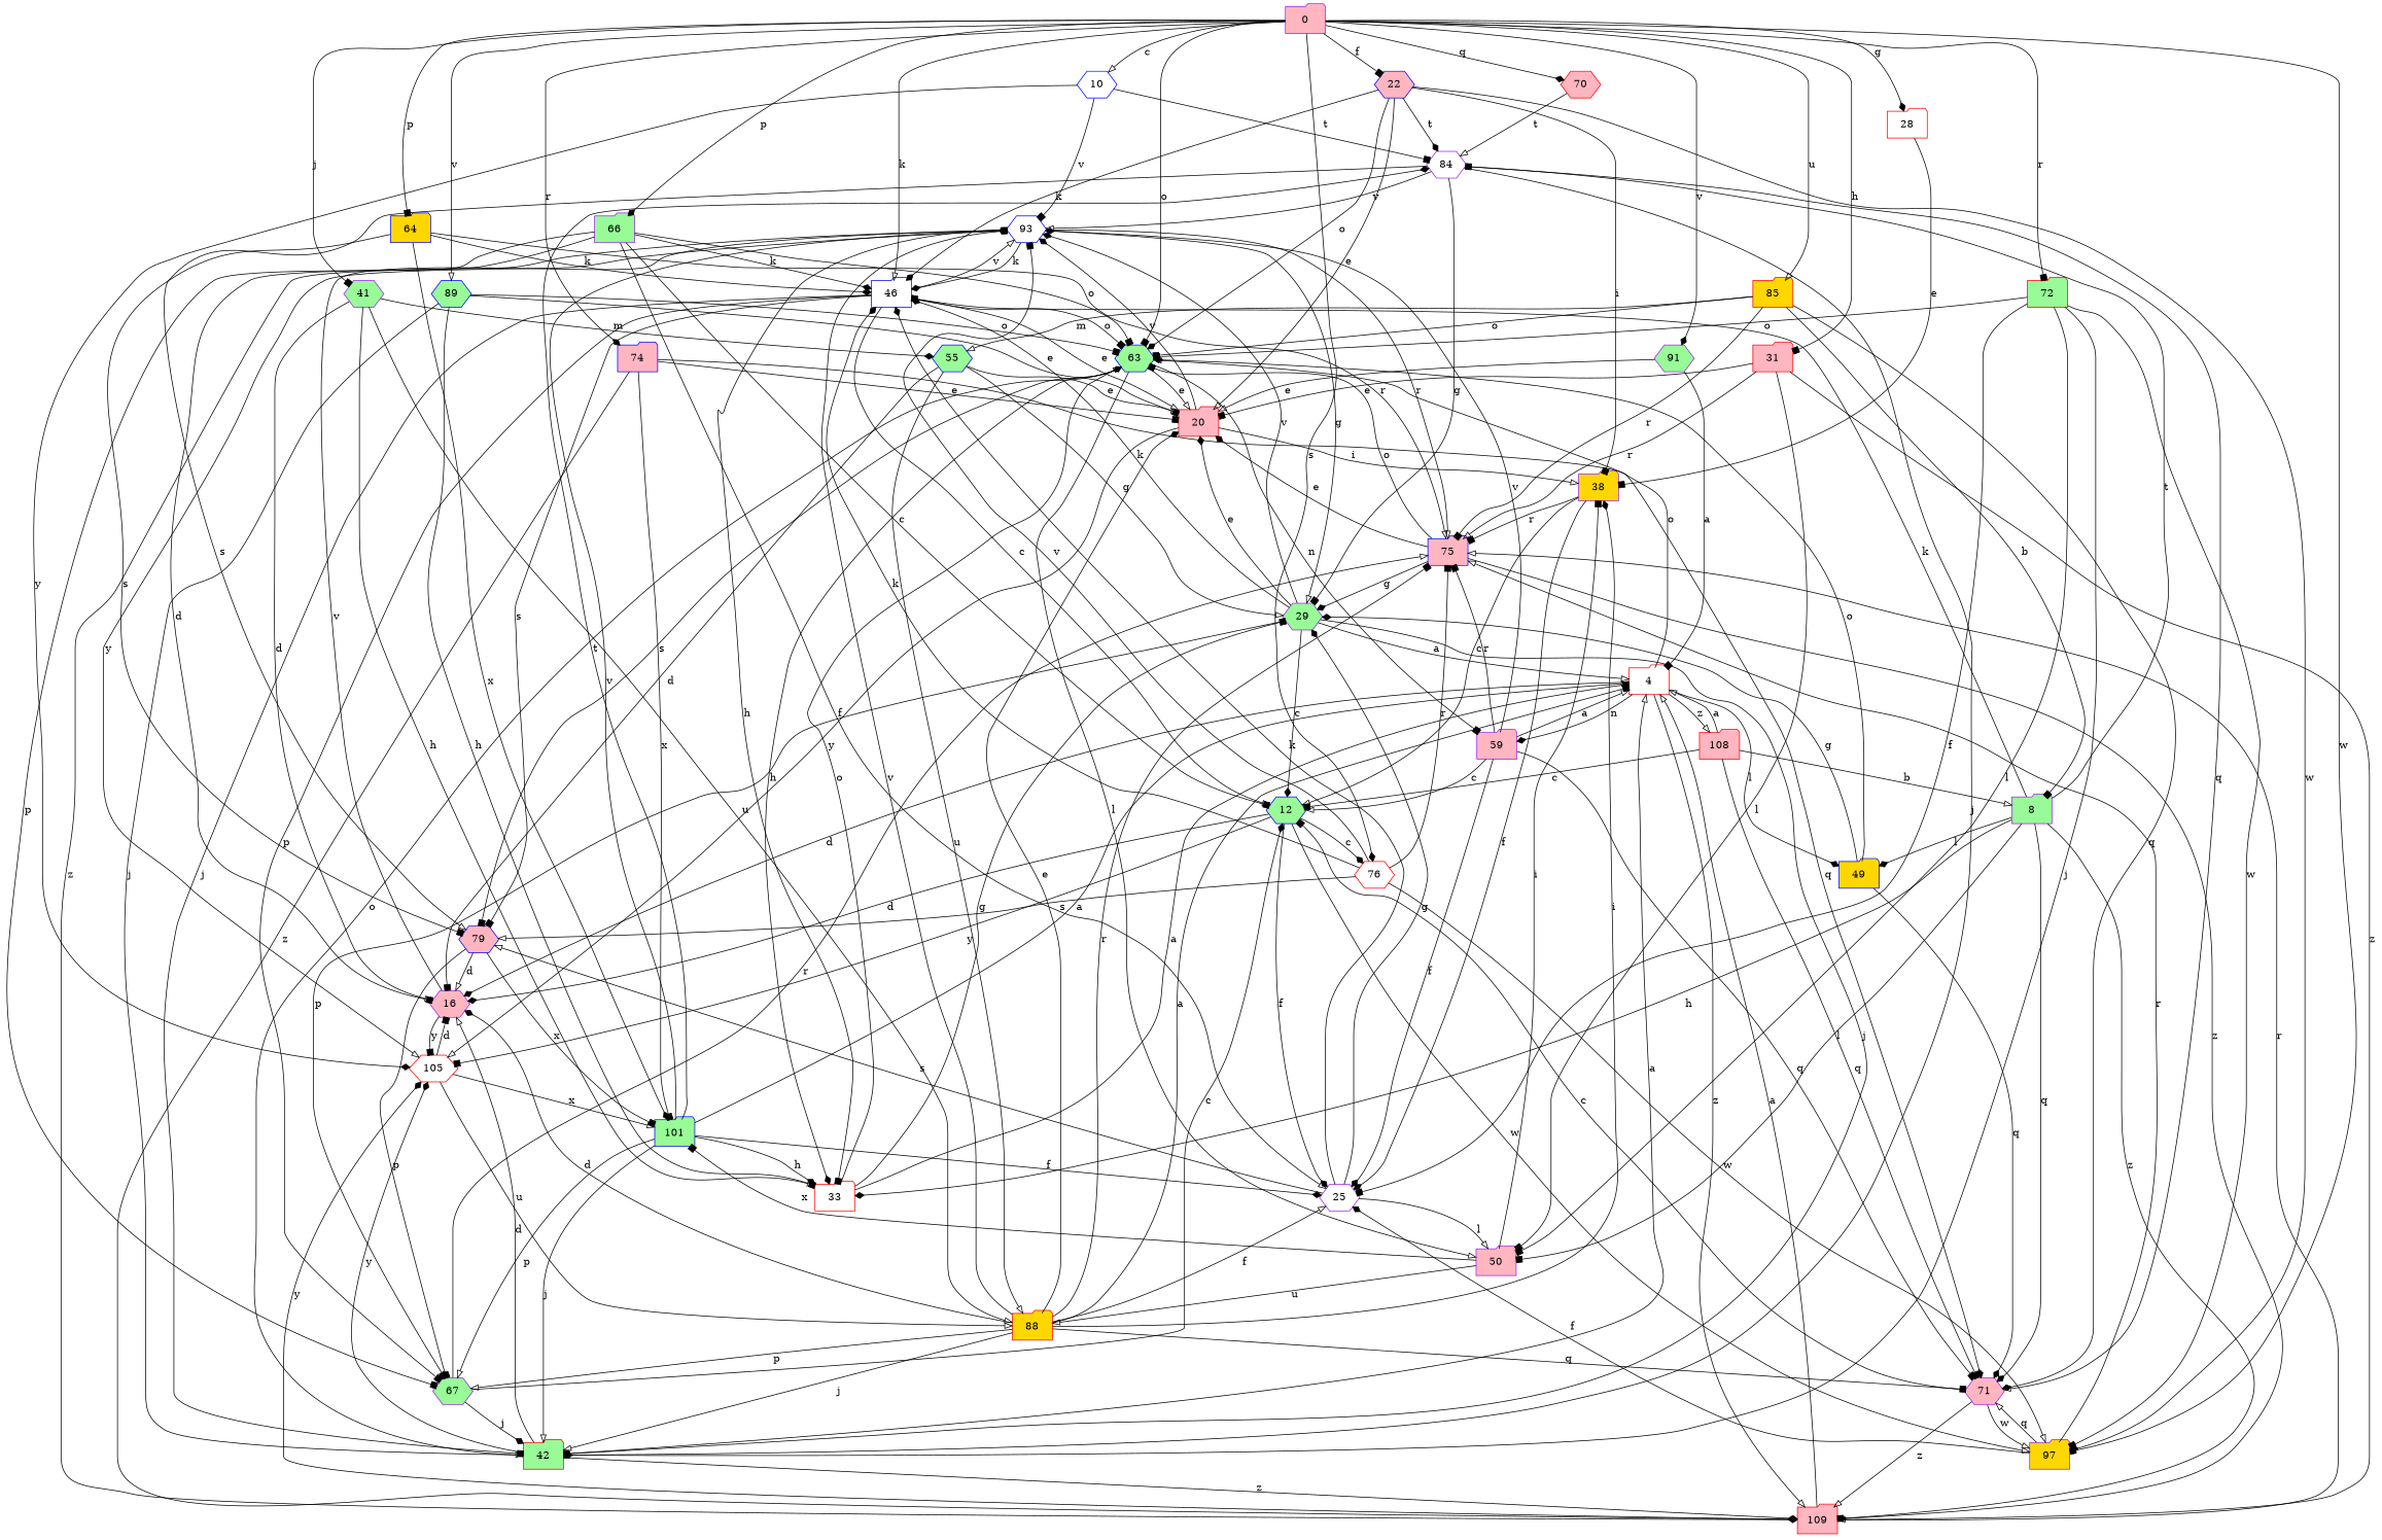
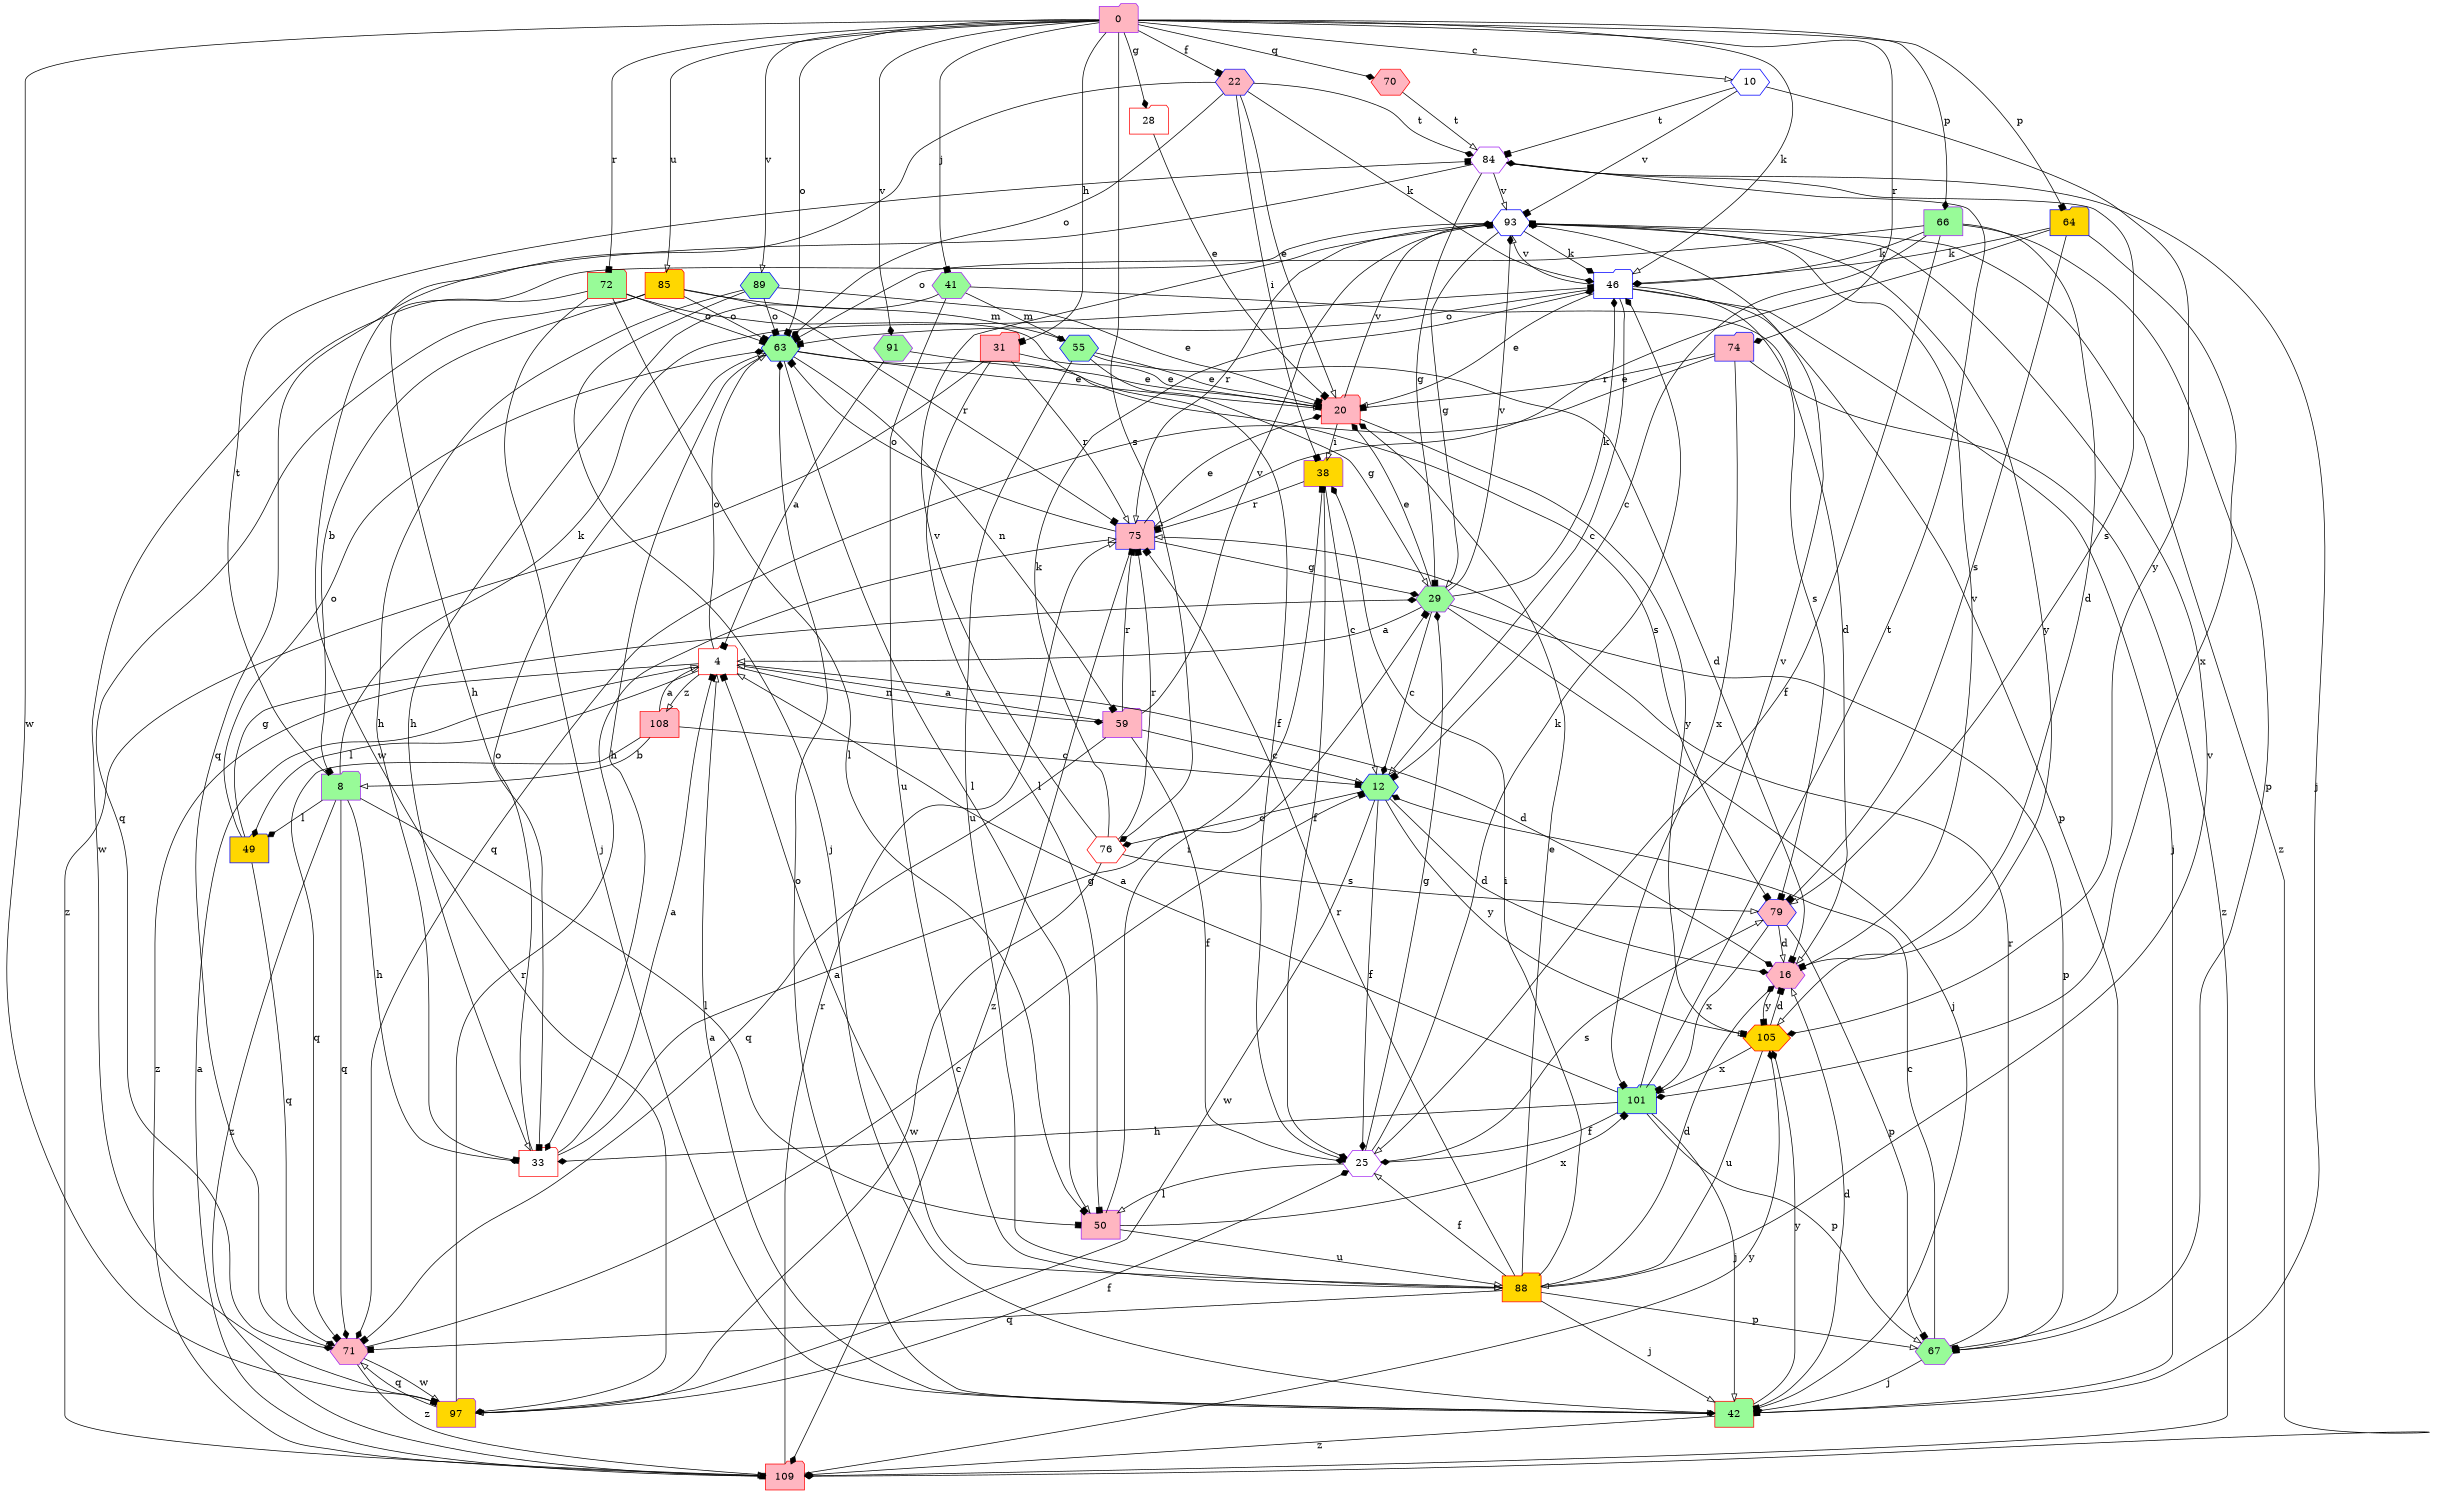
  strict digraph {
    node [color=purple fillcolor=lightpink shape=folder style=filled]
    edge [arrowhead=box]
    10 [color=blue fillcolor=white shape=hexagon]
    0
    22 [color=blue shape=hexagon]
    28 [color=red fillcolor=white]
    31 [color=red]
    41 [fillcolor=palegreen shape=hexagon]
    46 [color=blue fillcolor=white]
    63 [color=blue fillcolor=palegreen shape=hexagon]
    64 [color=blue fillcolor=gold]
    66 [fillcolor=palegreen]
    70 [color=red shape=hexagon]
    72 [color=red fillcolor=palegreen]
    74 [color=blue]
    76 [color=red fillcolor=white shape=hexagon]
    85 [color=red fillcolor=gold]
    89 [color=blue fillcolor=palegreen shape=hexagon]
    91 [fillcolor=palegreen shape=hexagon]
    97 [fillcolor=gold]
    84 [fillcolor=white shape=hexagon]
    93 [color=blue fillcolor=white shape=hexagon]
-   105 [color=red fillcolor=white shape=hexagon]
+   105 [color=red fillcolor=gold shape=hexagon]
    20 [color=red]
    38 [fillcolor=gold]
    109 [color=red]
    50
    75 [color=blue]
    16 [shape=hexagon]
    33 [color=red fillcolor=white]
    55 [color=blue fillcolor=palegreen shape=hexagon]
    88 [color=red fillcolor=gold]
    12 [color=blue fillcolor=palegreen shape=hexagon]
    79 [color=blue shape=hexagon]
    42 [color=red fillcolor=palegreen]
    67 [fillcolor=palegreen shape=hexagon]
    59
    101 [color=blue fillcolor=palegreen]
    25 [fillcolor=white shape=hexagon]
    71 [shape=hexagon]
    8 [fillcolor=palegreen]
    4 [color=red fillcolor=white]
    49 [color=blue fillcolor=gold]
    108 [color=red]
    29 [fillcolor=palegreen shape=hexagon]
    10 -> 84 [label=t]
    10 -> 93 [label=v]
    10 -> 105 [arrowhead=diamond label=y]
    0 -> 10 [arrowhead=onormal label=c]
    0 -> 22 [label=f]
    0 -> 28 [arrowhead=diamond label=g]
    0 -> 31 [label=h]
    0 -> 41 [label=j]
    0 -> 46 [arrowhead=onormal label=k]
    0 -> 63 [label=o]
    0 -> 64 [label=p]
    0 -> 66 [arrowhead=diamond label=p]
    0 -> 70 [arrowhead=diamond label=q]
    0 -> 72 [label=r]
    0 -> 74 [arrowhead=diamond label=r]
    0 -> 76 [arrowhead=diamond label=s]
    0 -> 85 [arrowhead=onormal label=u]
    0 -> 89 [arrowhead=onormal label=v]
    0 -> 91 [arrowhead=diamond label=v]
    0 -> 97 [label=w]
    22 -> 46 [arrowhead=diamond label=k]
    22 -> 63 [arrowhead=diamond label=o]
    22 -> 97 [arrowhead=diamond label=w]
    22 -> 84 [arrowhead=diamond label=t]
    22 -> 20 [arrowhead=onormal label=e]
    22 -> 38 [label=i]
-   28 -> 38 [label=e]
+   28 -> 20 [label=e]
    31 -> 20 [label=e]
    31 -> 109 [arrowhead=onormal label=z]
    31 -> 50 [label=l]
    31 -> 75 [arrowhead=onormal label=r]
    41 -> 16 [arrowhead=onormal label=d]
    41 -> 33 [arrowhead=onormal label=h]
    41 -> 55 [arrowhead=diamond label=m]
    41 -> 88 [arrowhead=onormal label=u]
    46 -> 63 [label=o]
    46 -> 93 [arrowhead=onormal label=v]
    46 -> 20 [arrowhead=onormal label=e]
    46 -> 12 [arrowhead=onormal label=c]
    46 -> 79 [label=s]
    46 -> 42 [label=j]
    46 -> 67 [label=p]
    63 -> 20 [arrowhead=onormal label=e]
    63 -> 50 [arrowhead=onormal label=l]
    63 -> 33 [arrowhead=diamond label=h]
    63 -> 79 [label=s]
    63 -> 59 [label=n]
    64 -> 46 [arrowhead=diamond label=k]
    64 -> 75 [arrowhead=onormal label=r]
    64 -> 79 [label=s]
    64 -> 101 [arrowhead=diamond label=x]
    66 -> 46 [arrowhead=diamond label=k]
    66 -> 63 [label=o]
    66 -> 16 [label=d]
    66 -> 12 [label=c]
    66 -> 67 [label=p]
    66 -> 25 [arrowhead=onormal label=f]
    70 -> 84 [arrowhead=onormal label=t]
    72 -> 63 [label=o]
    72 -> 97 [label=w]
    72 -> 50 [label=l]
    72 -> 42 [arrowhead=diamond label=j]
    72 -> 25 [label=f]
    74 -> 20 [label=e]
    74 -> 109 [arrowhead=diamond label=z]
    74 -> 101 [label=x]
    74 -> 71 [arrowhead=diamond label=q]
    76 -> 46 [arrowhead=diamond label=k]
    76 -> 97 [arrowhead=onormal label=w]
    76 -> 93 [label=v]
    76 -> 75 [label=r]
    76 -> 79 [arrowhead=onormal label=s]
    85 -> 63 [label=o]
    85 -> 75 [label=r]
    85 -> 55 [arrowhead=onormal label=m]
    85 -> 71 [arrowhead=diamond label=q]
    85 -> 8 [label=b]
    89 -> 63 [label=o]
    89 -> 20 [label=e]
    89 -> 33 [label=h]
    89 -> 42 [arrowhead=onormal label=j]
    91 -> 20 [arrowhead=onormal label=e]
    91 -> 4 [label=a]
    97 -> 75 [arrowhead=onormal label=r]
    97 -> 25 [arrowhead=diamond label=f]
    97 -> 71 [arrowhead=onormal label=q]
    84 -> 93 [arrowhead=onormal label=v]
    84 -> 79 [arrowhead=onormal label=s]
    84 -> 42 [label=j]
    84 -> 71 [arrowhead=onormal label=q]
    84 -> 29 [label=g]
    93 -> 46 [arrowhead=diamond label=k]
    93 -> 105 [arrowhead=onormal label=y]
    93 -> 109 [arrowhead=diamond label=z]
    93 -> 75 [arrowhead=onormal label=r]
    93 -> 33 [label=h]
    93 -> 29 [arrowhead=onormal label=g]
    105 -> 16 [label=d]
    105 -> 88 [arrowhead=onormal label=u]
    105 -> 101 [arrowhead=onormal label=x]
    20 -> 93 [arrowhead=diamond label=v]
    20 -> 105 [arrowhead=onormal label=y]
    20 -> 38 [arrowhead=onormal label=i]
    38 -> 75 [label=r]
    38 -> 12 [arrowhead=onormal label=c]
    38 -> 25 [arrowhead=diamond label=f]
    109 -> 105 [arrowhead=diamond label=y]
    109 -> 75 [arrowhead=onormal label=r]
    109 -> 4 [arrowhead=onormal label=a]
    50 -> 38 [label=i]
    50 -> 88 [arrowhead=onormal label=u]
    50 -> 101 [label=x]
    75 -> 63 [label=o]
    75 -> 20 [arrowhead=diamond label=e]
    75 -> 109 [arrowhead=diamond label=z]
    75 -> 29 [arrowhead=diamond label=g]
    16 -> 93 [label=v]
    16 -> 105 [label=y]
    33 -> 63 [arrowhead=onormal label=o]
    33 -> 4 [label=a]
    33 -> 29 [label=g]
    55 -> 20 [arrowhead=onormal label=e]
    55 -> 16 [label=d]
    55 -> 88 [arrowhead=onormal label=u]
    55 -> 29 [arrowhead=onormal label=g]
    88 -> 93 [label=v]
    88 -> 20 [arrowhead=diamond label=e]
    88 -> 38 [arrowhead=diamond label=i]
    88 -> 75 [label=r]
    88 -> 16 [arrowhead=diamond label=d]
    88 -> 42 [arrowhead=onormal label=j]
    88 -> 67 [arrowhead=onormal label=p]
    88 -> 25 [arrowhead=onormal label=f]
    88 -> 71 [label=q]
    88 -> 4 [label=a]
    12 -> 76 [arrowhead=diamond label=c]
    12 -> 97 [arrowhead=onormal label=w]
    12 -> 105 [label=y]
    12 -> 16 [arrowhead=diamond label=d]
    12 -> 25 [arrowhead=diamond label=f]
    79 -> 16 [arrowhead=onormal label=d]
    79 -> 67 [label=p]
    79 -> 101 [label=x]
    42 -> 63 [arrowhead=diamond label=o]
    42 -> 105 [arrowhead=diamond label=y]
    42 -> 109 [arrowhead=diamond label=z]
    42 -> 16 [arrowhead=onormal label=d]
    42 -> 4 [arrowhead=onormal label=a]
    67 -> 75 [arrowhead=onormal label=r]
    67 -> 12 [arrowhead=diamond label=c]
    67 -> 42 [arrowhead=diamond label=j]
    59 -> 93 [arrowhead=diamond label=v]
    59 -> 75 [label=r]
    59 -> 12 [arrowhead=onormal label=c]
    59 -> 25 [arrowhead=diamond label=f]
    59 -> 71 [label=q]
    59 -> 4 [arrowhead=onormal label=a]
    101 -> 84 [arrowhead=diamond label=t]
    101 -> 93 [arrowhead=diamond label=v]
    101 -> 33 [arrowhead=diamond label=h]
    101 -> 42 [arrowhead=onormal label=j]
    101 -> 67 [arrowhead=onormal label=p]
    101 -> 25 [arrowhead=diamond label=f]
    101 -> 4 [arrowhead=onormal label=a]
    25 -> 46 [arrowhead=diamond label=k]
    25 -> 50 [arrowhead=onormal label=l]
    25 -> 79 [arrowhead=onormal label=s]
    25 -> 29 [arrowhead=diamond label=g]
    71 -> 97 [arrowhead=onormal label=w]
    71 -> 109 [arrowhead=onormal label=z]
    71 -> 12 [label=c]
    8 -> 46 [label=k]
    8 -> 84 [label=t]
    8 -> 109 [label=z]
    8 -> 50 [label=l]
    8 -> 33 [arrowhead=diamond label=h]
    8 -> 71 [arrowhead=diamond label=q]
    8 -> 49 [arrowhead=diamond label=l]
    4 -> 63 [arrowhead=onormal label=o]
    4 -> 109 [arrowhead=onormal label=z]
    4 -> 16 [arrowhead=diamond label=d]
    4 -> 59 [arrowhead=diamond label=n]
    4 -> 49 [arrowhead=diamond label=l]
    4 -> 108 [arrowhead=onormal label=z]
    49 -> 63 [arrowhead=diamond label=o]
    49 -> 71 [arrowhead=diamond label=q]
    49 -> 29 [arrowhead=diamond label=g]
    108 -> 12 [label=c]
    108 -> 71 [label=q]
    108 -> 8 [arrowhead=onormal label=b]
    108 -> 4 [arrowhead=onormal label=a]
    29 -> 46 [arrowhead=diamond label=k]
    29 -> 93 [arrowhead=diamond label=v]
    29 -> 20 [arrowhead=diamond label=e]
    29 -> 12 [arrowhead=diamond label=c]
    29 -> 42 [label=j]
    29 -> 67 [label=p]
    29 -> 4 [arrowhead=onormal label=a]
  }
